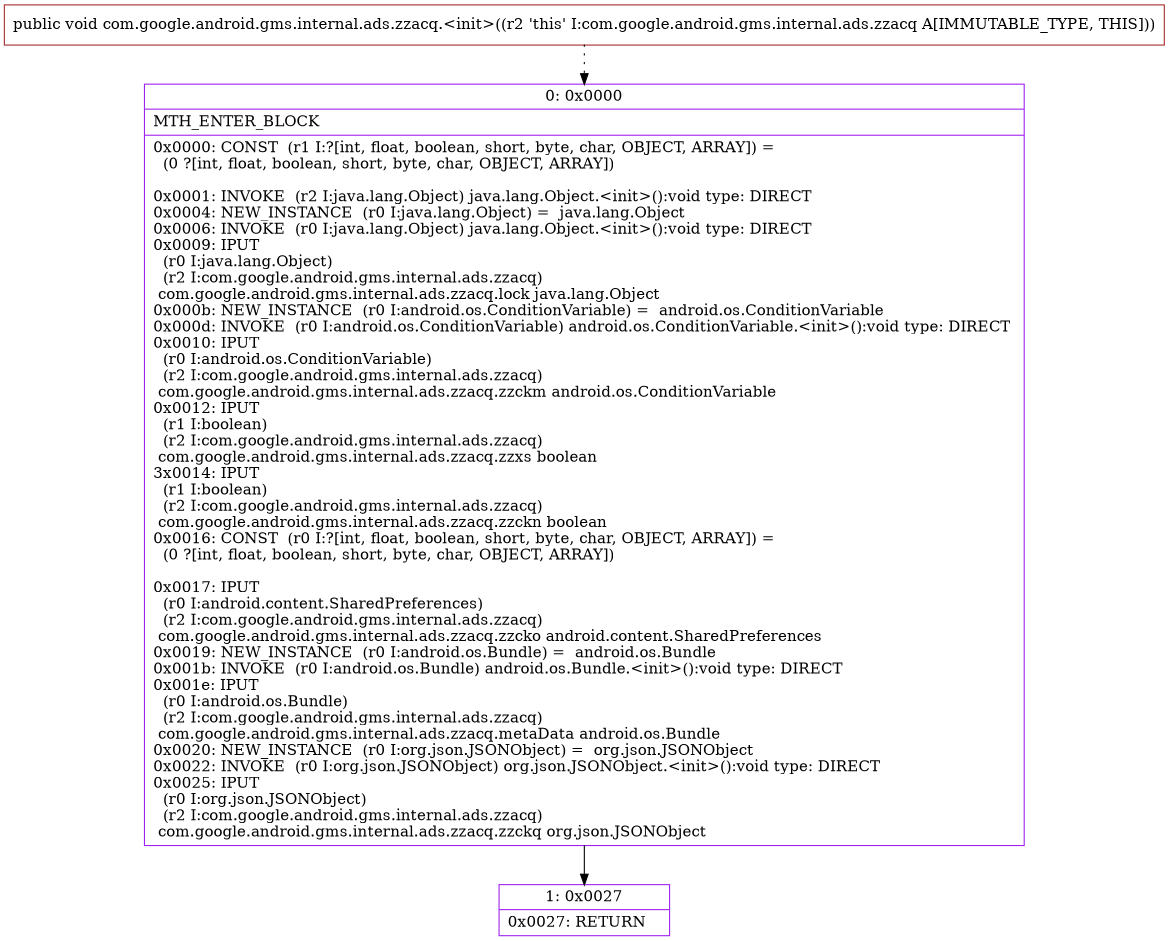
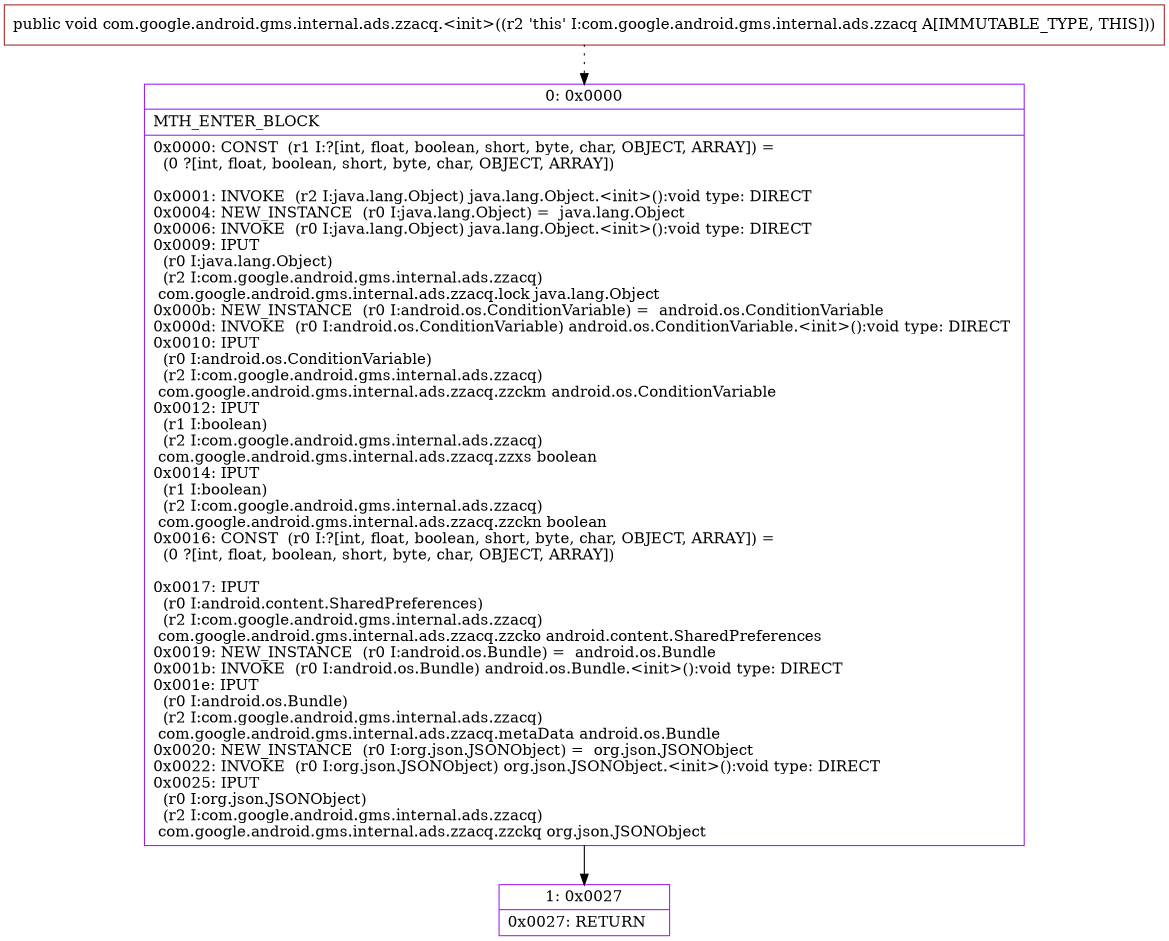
  digraph {
    node [shape=record color=purple]
-   n1 [label="{0\:\ 0x0000|MTH_ENTER_BLOCK\l|0x0000: CONST  (r1 I:?[int, float, boolean, short, byte, char, OBJECT, ARRAY]) = \l  (0 ?[int, float, boolean, short, byte, char, OBJECT, ARRAY])\l \l0x0001: INVOKE  (r2 I:java.lang.Object) java.lang.Object.\<init\>():void type: DIRECT \l0x0004: NEW_INSTANCE  (r0 I:java.lang.Object) =  java.lang.Object \l0x0006: INVOKE  (r0 I:java.lang.Object) java.lang.Object.\<init\>():void type: DIRECT \l0x0009: IPUT  \l  (r0 I:java.lang.Object)\l  (r2 I:com.google.android.gms.internal.ads.zzacq)\l com.google.android.gms.internal.ads.zzacq.lock java.lang.Object \l0x000b: NEW_INSTANCE  (r0 I:android.os.ConditionVariable) =  android.os.ConditionVariable \l0x000d: INVOKE  (r0 I:android.os.ConditionVariable) android.os.ConditionVariable.\<init\>():void type: DIRECT \l0x0010: IPUT  \l  (r0 I:android.os.ConditionVariable)\l  (r2 I:com.google.android.gms.internal.ads.zzacq)\l com.google.android.gms.internal.ads.zzacq.zzckm android.os.ConditionVariable \l0x0012: IPUT  \l  (r1 I:boolean)\l  (r2 I:com.google.android.gms.internal.ads.zzacq)\l com.google.android.gms.internal.ads.zzacq.zzxs boolean \l3x0014: IPUT  \l  (r1 I:boolean)\l  (r2 I:com.google.android.gms.internal.ads.zzacq)\l com.google.android.gms.internal.ads.zzacq.zzckn boolean \l0x0016: CONST  (r0 I:?[int, float, boolean, short, byte, char, OBJECT, ARRAY]) = \l  (0 ?[int, float, boolean, short, byte, char, OBJECT, ARRAY])\l \l0x0017: IPUT  \l  (r0 I:android.content.SharedPreferences)\l  (r2 I:com.google.android.gms.internal.ads.zzacq)\l com.google.android.gms.internal.ads.zzacq.zzcko android.content.SharedPreferences \l0x0019: NEW_INSTANCE  (r0 I:android.os.Bundle) =  android.os.Bundle \l0x001b: INVOKE  (r0 I:android.os.Bundle) android.os.Bundle.\<init\>():void type: DIRECT \l0x001e: IPUT  \l  (r0 I:android.os.Bundle)\l  (r2 I:com.google.android.gms.internal.ads.zzacq)\l com.google.android.gms.internal.ads.zzacq.metaData android.os.Bundle \l0x0020: NEW_INSTANCE  (r0 I:org.json.JSONObject) =  org.json.JSONObject \l0x0022: INVOKE  (r0 I:org.json.JSONObject) org.json.JSONObject.\<init\>():void type: DIRECT \l0x0025: IPUT  \l  (r0 I:org.json.JSONObject)\l  (r2 I:com.google.android.gms.internal.ads.zzacq)\l com.google.android.gms.internal.ads.zzacq.zzckq org.json.JSONObject \l}"]
+   n1 [label="{0\:\ 0x0000|MTH_ENTER_BLOCK\l|0x0000: CONST  (r1 I:?[int, float, boolean, short, byte, char, OBJECT, ARRAY]) = \l  (0 ?[int, float, boolean, short, byte, char, OBJECT, ARRAY])\l \l0x0001: INVOKE  (r2 I:java.lang.Object) java.lang.Object.\<init\>():void type: DIRECT \l0x0004: NEW_INSTANCE  (r0 I:java.lang.Object) =  java.lang.Object \l0x0006: INVOKE  (r0 I:java.lang.Object) java.lang.Object.\<init\>():void type: DIRECT \l0x0009: IPUT  \l  (r0 I:java.lang.Object)\l  (r2 I:com.google.android.gms.internal.ads.zzacq)\l com.google.android.gms.internal.ads.zzacq.lock java.lang.Object \l0x000b: NEW_INSTANCE  (r0 I:android.os.ConditionVariable) =  android.os.ConditionVariable \l0x000d: INVOKE  (r0 I:android.os.ConditionVariable) android.os.ConditionVariable.\<init\>():void type: DIRECT \l0x0010: IPUT  \l  (r0 I:android.os.ConditionVariable)\l  (r2 I:com.google.android.gms.internal.ads.zzacq)\l com.google.android.gms.internal.ads.zzacq.zzckm android.os.ConditionVariable \l0x0012: IPUT  \l  (r1 I:boolean)\l  (r2 I:com.google.android.gms.internal.ads.zzacq)\l com.google.android.gms.internal.ads.zzacq.zzxs boolean \l0x0014: IPUT  \l  (r1 I:boolean)\l  (r2 I:com.google.android.gms.internal.ads.zzacq)\l com.google.android.gms.internal.ads.zzacq.zzckn boolean \l0x0016: CONST  (r0 I:?[int, float, boolean, short, byte, char, OBJECT, ARRAY]) = \l  (0 ?[int, float, boolean, short, byte, char, OBJECT, ARRAY])\l \l0x0017: IPUT  \l  (r0 I:android.content.SharedPreferences)\l  (r2 I:com.google.android.gms.internal.ads.zzacq)\l com.google.android.gms.internal.ads.zzacq.zzcko android.content.SharedPreferences \l0x0019: NEW_INSTANCE  (r0 I:android.os.Bundle) =  android.os.Bundle \l0x001b: INVOKE  (r0 I:android.os.Bundle) android.os.Bundle.\<init\>():void type: DIRECT \l0x001e: IPUT  \l  (r0 I:android.os.Bundle)\l  (r2 I:com.google.android.gms.internal.ads.zzacq)\l com.google.android.gms.internal.ads.zzacq.metaData android.os.Bundle \l0x0020: NEW_INSTANCE  (r0 I:org.json.JSONObject) =  org.json.JSONObject \l0x0022: INVOKE  (r0 I:org.json.JSONObject) org.json.JSONObject.\<init\>():void type: DIRECT \l0x0025: IPUT  \l  (r0 I:org.json.JSONObject)\l  (r2 I:com.google.android.gms.internal.ads.zzacq)\l com.google.android.gms.internal.ads.zzacq.zzckq org.json.JSONObject \l}"]
    n2 [label="{1\:\ 0x0027|0x0027: RETURN   \l}"]
    n3 [label="{public void com.google.android.gms.internal.ads.zzacq.\<init\>((r2 'this' I:com.google.android.gms.internal.ads.zzacq A[IMMUTABLE_TYPE, THIS])) }" color=brown]
    n1 -> n2 [style=solid]
    n3 -> n1 [style=dotted]
  }
